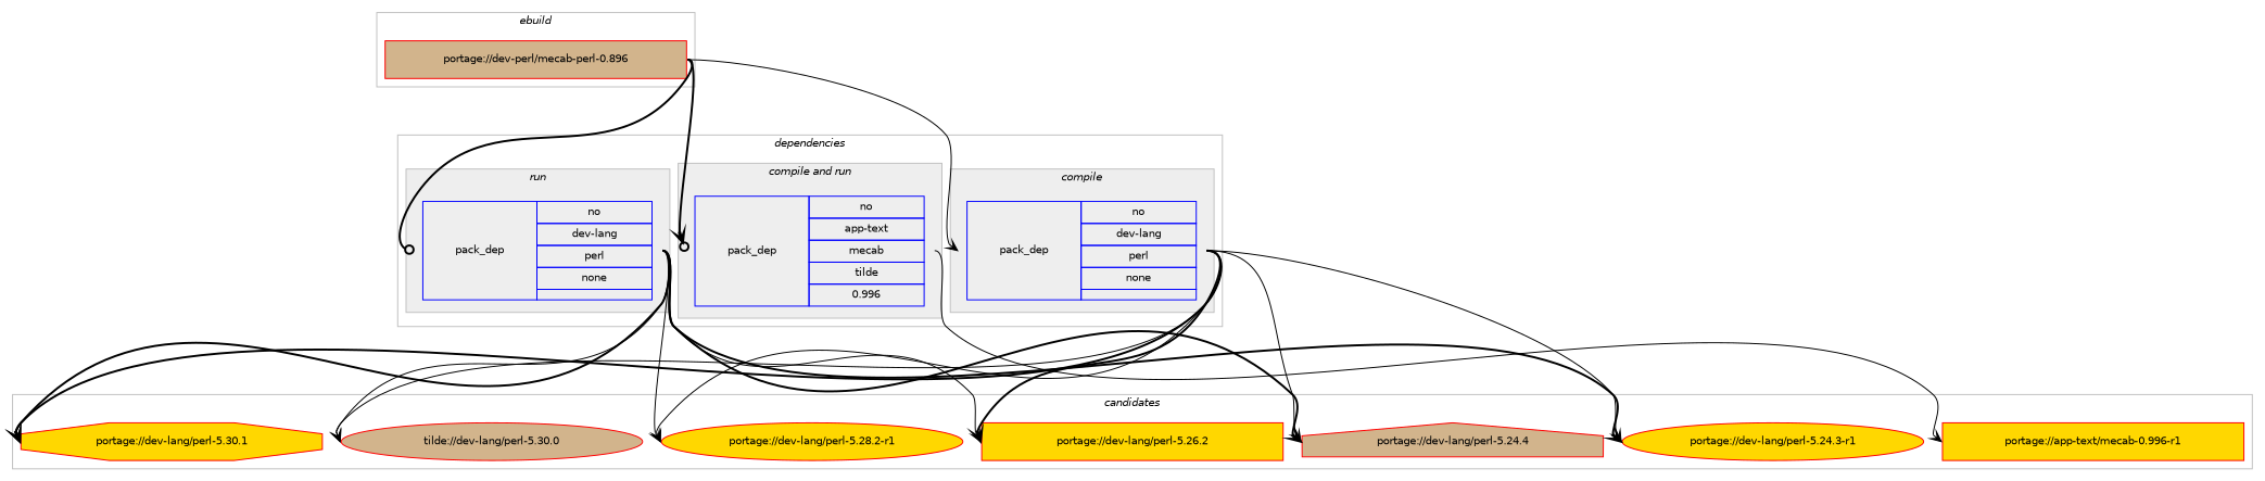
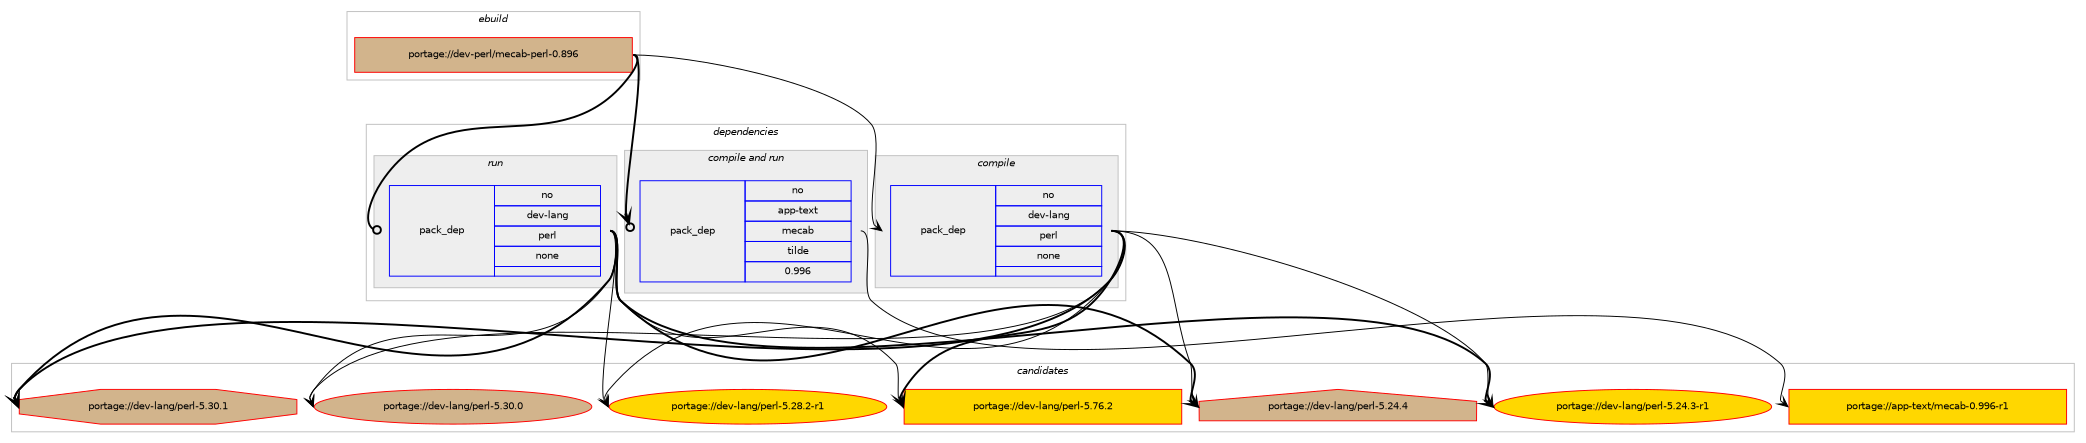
  digraph {
    compound=true
    concentrate=true
    fontname=Helvetica
    fontsize=10
    newrank=true
    rankdir=TB
    ranksep=1.5
    node [color=red fillcolor=tan fontname=Helvetica fontsize=10 shape=box style=filled]
    edge [arrowhead=vee headport=w style=solid tailport=e weight=100]
    n1 [label="portage://dev-perl/mecab-perl-0.896" width=4]
    n2 [color=blue label=<<TABLE BORDER="0" CELLBORDER="1" CELLSPACING="0" CELLPADDING="4" WIDTH="220"><TR><TD ROWSPAN="6" CELLPADDING="30">pack_dep</TD></TR><TR><TD WIDTH="110">no</TD></TR><TR><TD>dev-lang</TD></TR><TR><TD>perl</TD></TR><TR><TD>none</TD></TR><TR><TD></TD></TR></TABLE>> shape=none fillcolor="" style=""]
    n3 [color=blue label=<<TABLE BORDER="0" CELLBORDER="1" CELLSPACING="0" CELLPADDING="4" WIDTH="220"><TR><TD ROWSPAN="6" CELLPADDING="30">pack_dep</TD></TR><TR><TD WIDTH="110">no</TD></TR><TR><TD>app-text</TD></TR><TR><TD>mecab</TD></TR><TR><TD>tilde</TD></TR><TR><TD>0.996</TD></TR></TABLE>> shape=none fillcolor="" style=""]
    n4 [color=blue label=<<TABLE BORDER="0" CELLBORDER="1" CELLSPACING="0" CELLPADDING="4" WIDTH="220"><TR><TD ROWSPAN="6" CELLPADDING="30">pack_dep</TD></TR><TR><TD WIDTH="110">no</TD></TR><TR><TD>dev-lang</TD></TR><TR><TD>perl</TD></TR><TR><TD>none</TD></TR><TR><TD></TD></TR></TABLE>> shape=none fillcolor="" style=""]
    n5 [fillcolor=gold label="portage://dev-lang/perl-5.24.3-r1" shape=ellipse width=4]
    n6 [label="portage://dev-lang/perl-5.24.4" shape=house width=4]
-   n7 [fillcolor=gold label="portage://dev-lang/perl-5.26.2" width=4]
+   n7 [fillcolor=gold label="portage://dev-lang/perl-5.76.2" width=4]
    n8 [fillcolor=gold label="portage://dev-lang/perl-5.28.2-r1" shape=ellipse width=4]
-   n9 [label="tilde://dev-lang/perl-5.30.0" shape=ellipse width=4]
-   n10 [fillcolor=gold label="portage://dev-lang/perl-5.30.1" shape=octagon width=4]
+   n9 [label="portage://dev-lang/perl-5.30.0" shape=ellipse width=4]
+   n10 [label="portage://dev-lang/perl-5.30.1" shape=octagon width=4]
    n11 [fillcolor=gold label="portage://app-text/mecab-0.996-r1" width=4]
    subgraph cluster_1 {
      color=gray
      label=<<i>dependencies</i>>
      subgraph cluster_2 {
        color=gray
        fillcolor="#eeeeee"
        label=<<i>compile</i>>
        style=filled
        subgraph sub_3 {
          color=gray
          fillcolor="#eeeeee"
          label=<<i>compile</i>>
          style=filled
          n2
        }
      }
      subgraph cluster_4 {
        color=gray
        fillcolor="#eeeeee"
        label=<<i>compile and run</i>>
        style=filled
        subgraph sub_5 {
          color=gray
          fillcolor="#eeeeee"
          label=<<i>compile and run</i>>
          style=filled
          n3
        }
      }
      subgraph cluster_6 {
        color=gray
        fillcolor="#eeeeee"
        label=<<i>run</i>>
        style=filled
        subgraph sub_7 {
          color=gray
          fillcolor="#eeeeee"
          label=<<i>run</i>>
          style=filled
          n4
        }
      }
    }
    subgraph cluster_8 {
      color=gray
      label=<<i>ebuild</i>>
      rank=same
      n1
    }
    subgraph cluster_9 {
      color=gray
      label=<<i>candidates</i>>
      rank=same
      subgraph sub_10 {
        color=black
        label=<<i>candidates</i>>
        nodesep=1
        rank=same
        n5
        n6
        n7
        n8
        n9
        n10
      }
      subgraph sub_11 {
        color=black
        label=<<i>candidates</i>>
        nodesep=1
        rank=same
        n11
      }
      subgraph sub_12 {
        color=black
        label=<<i>candidates</i>>
        nodesep=1
        rank=same
        n5
        n6
        n7
        n8
        n9
        n10
      }
    }
    n1 -> n2 [weight=20]
    n1 -> n3 [arrowhead=odotvee style=bold weight=20]
    n1 -> n4 [arrowhead=odot style=bold weight=20]
    n2 -> n5
    n2 -> n6
    n2 -> n7 [style=bold]
    n2 -> n8
    n2 -> n9
    n2 -> n10 [style=bold]
    n3 -> n11
    n4 -> n5 [style=bold]
    n4 -> n6 [style=bold]
    n4 -> n7
    n4 -> n8
    n4 -> n9
    n4 -> n10 [style=bold]
  }
